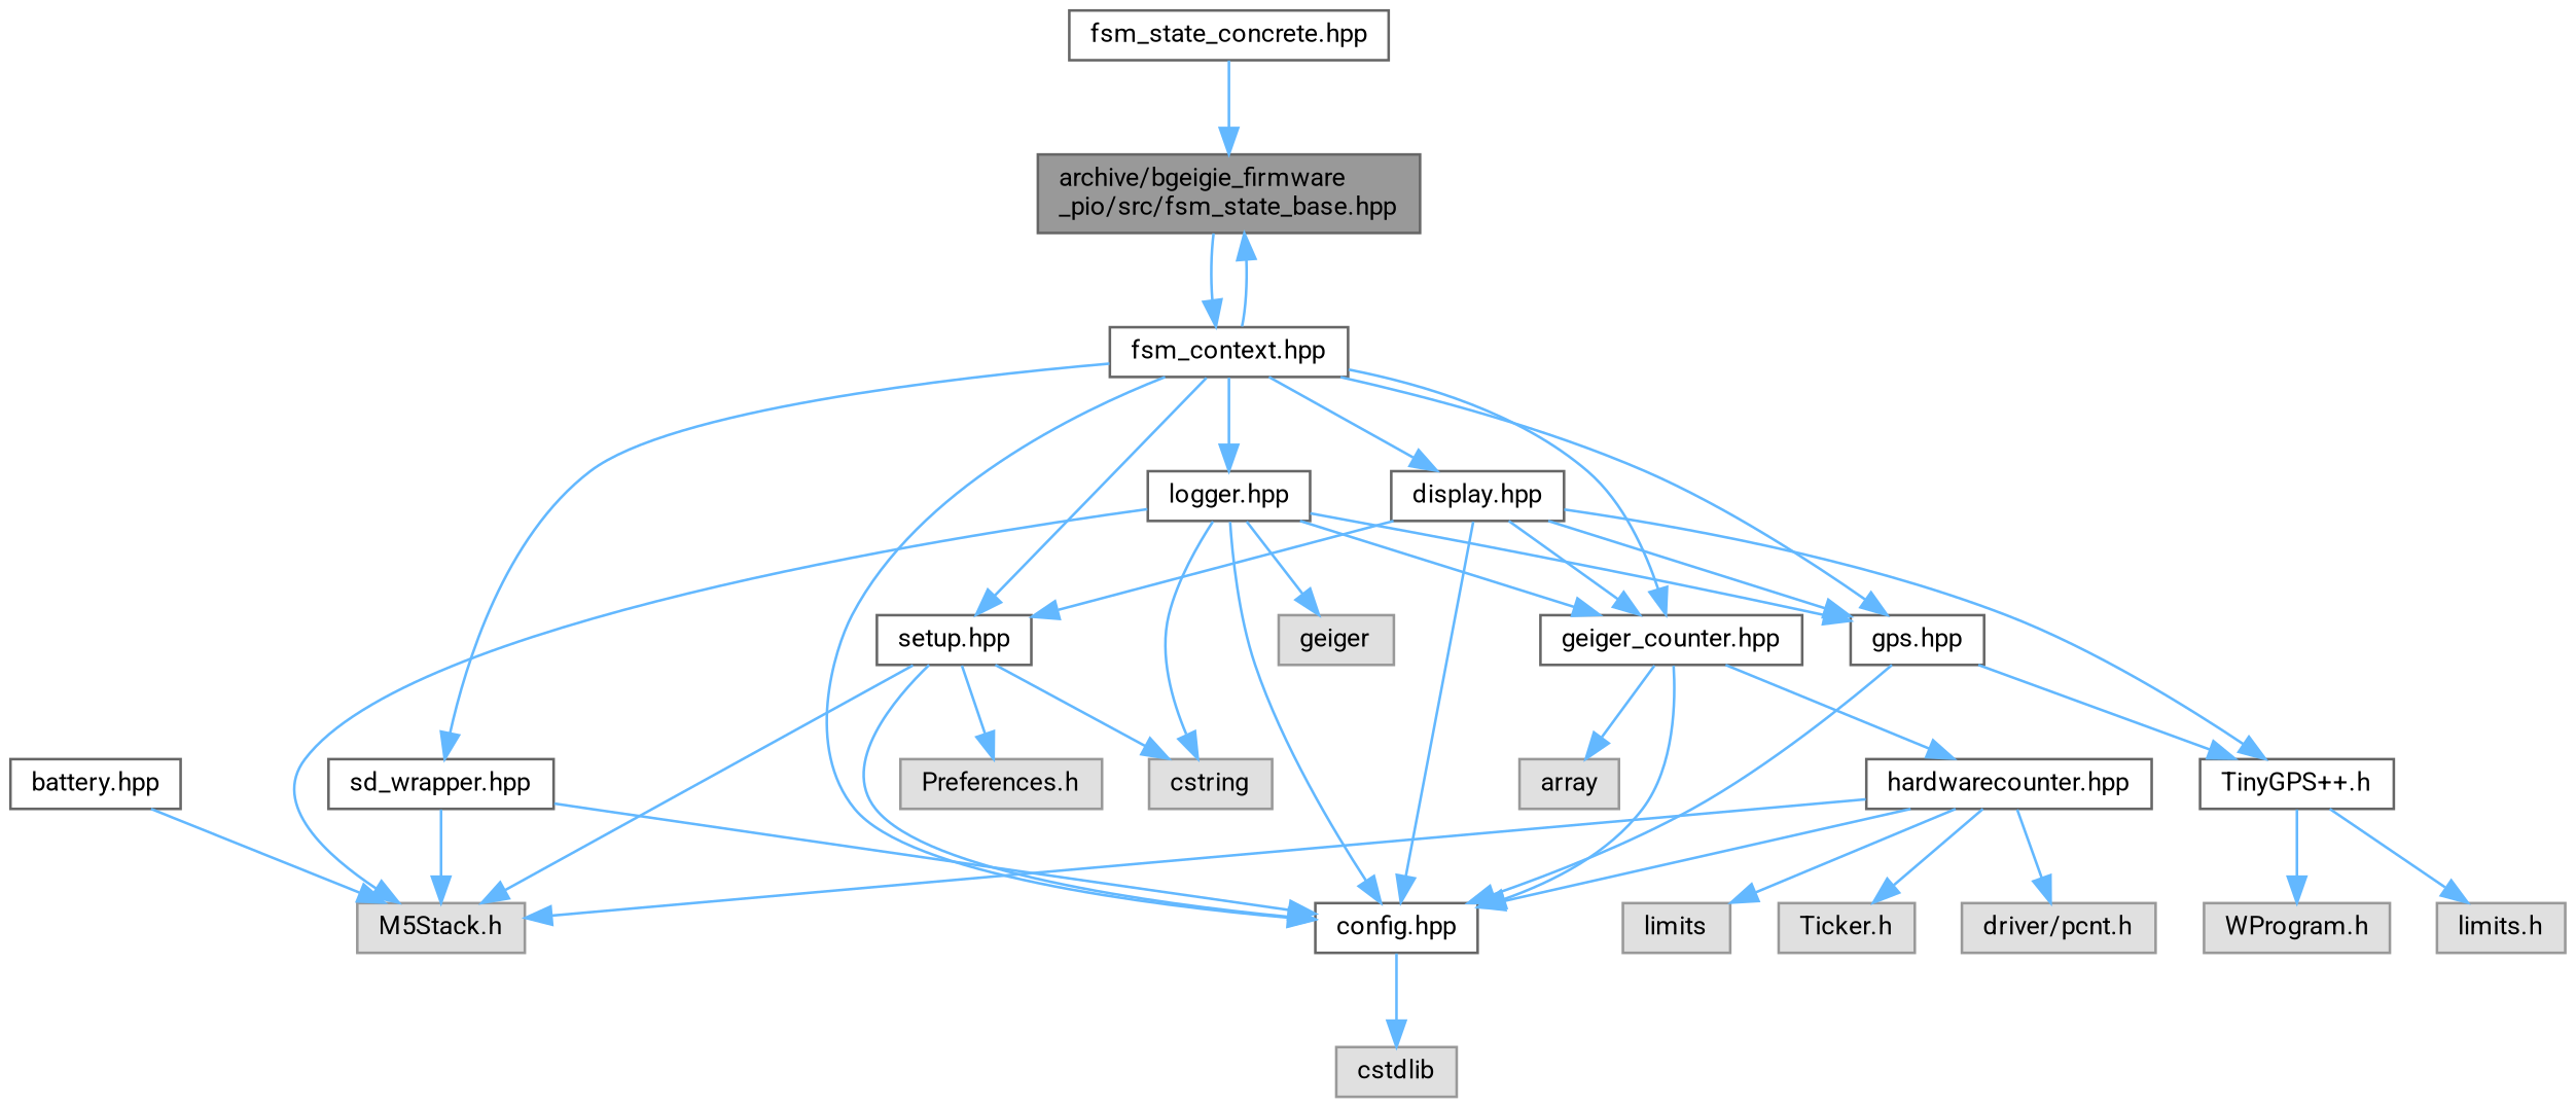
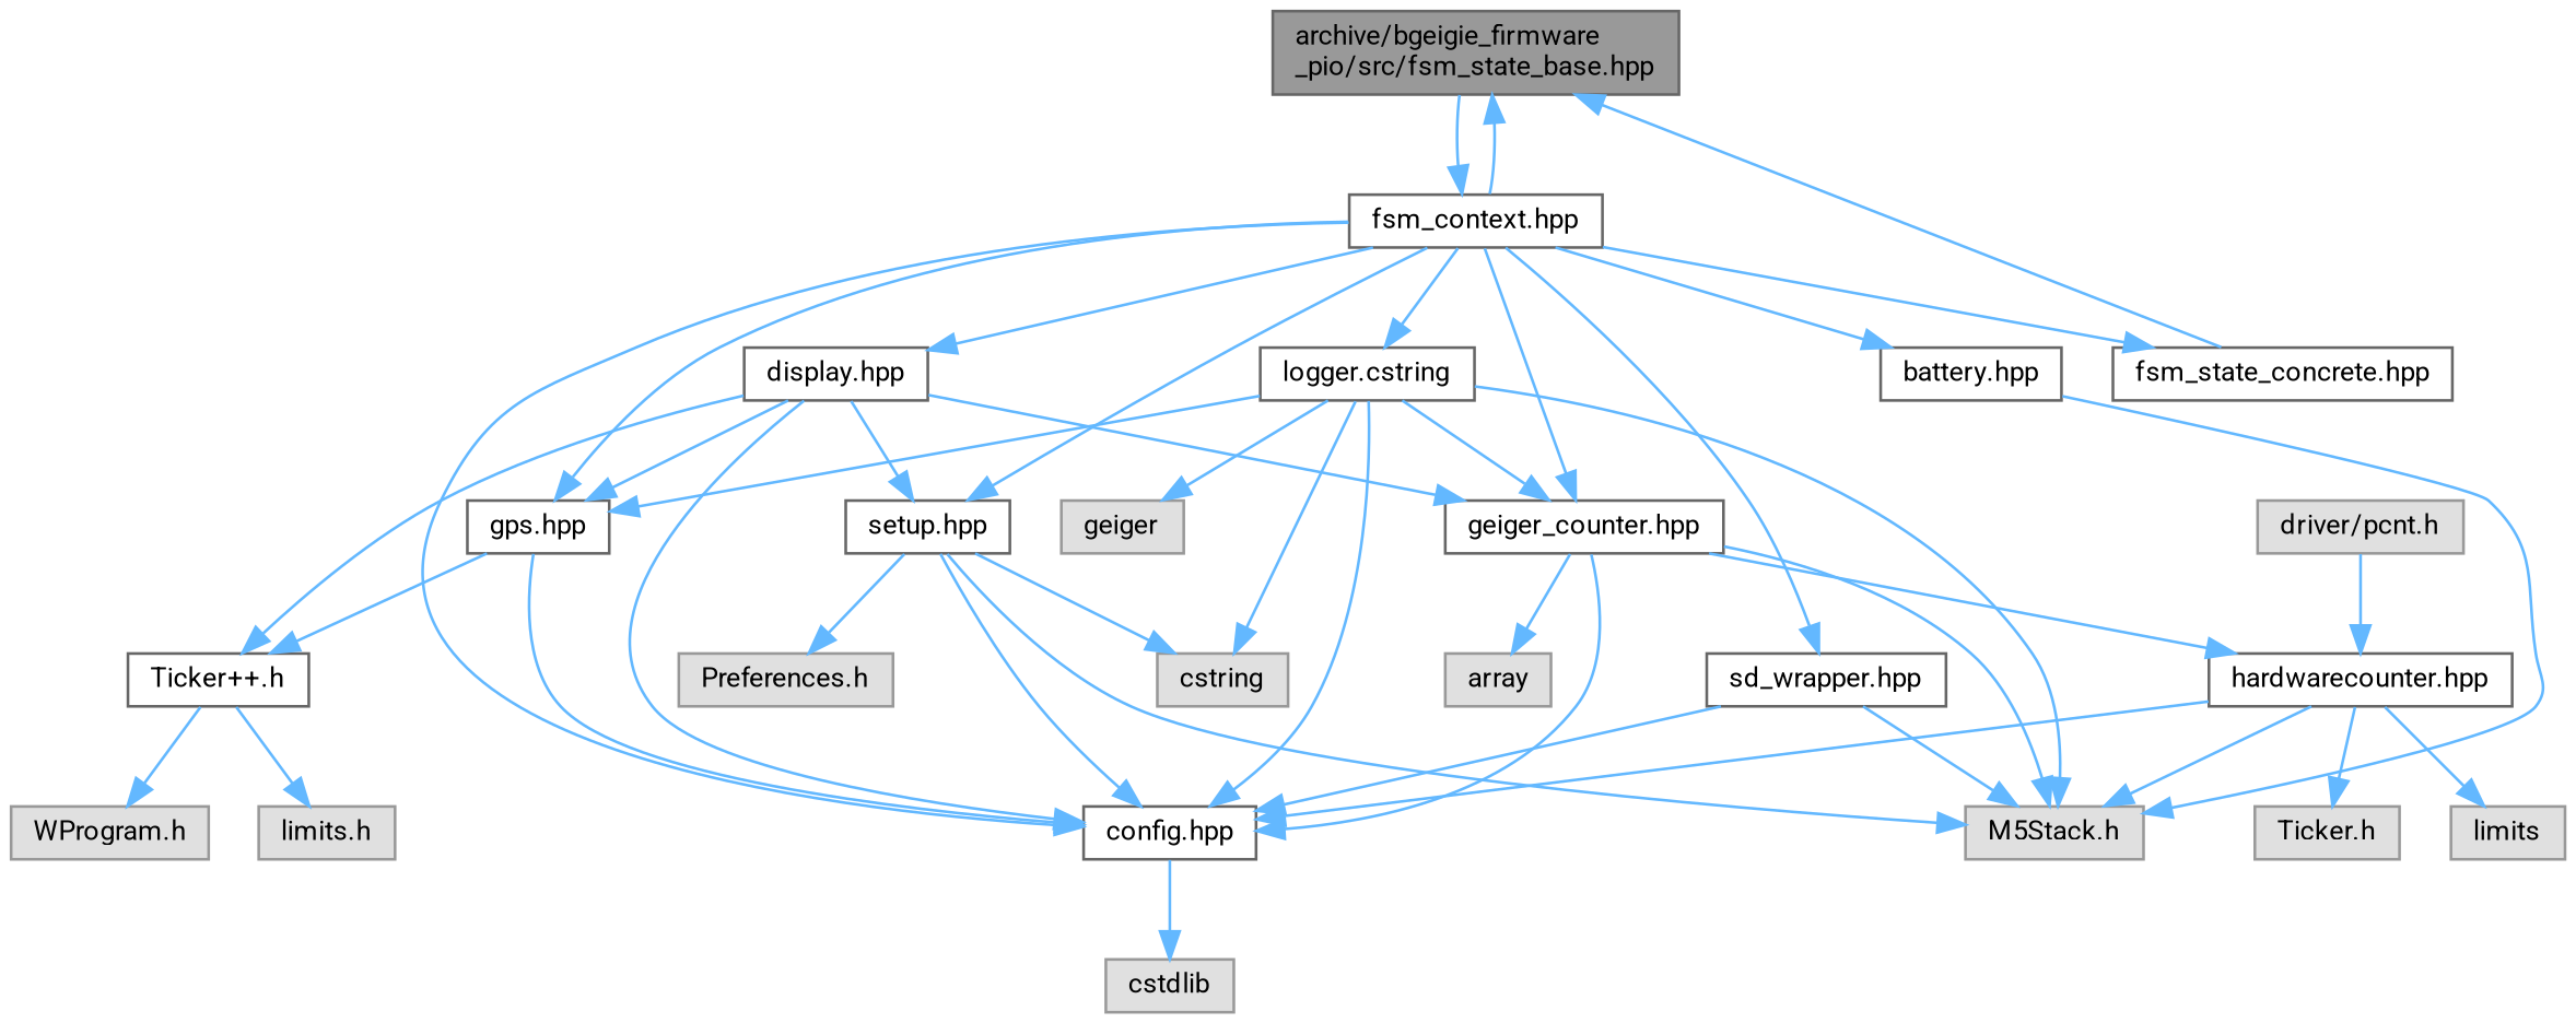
  digraph {
    fontname=Roboto
    node [color=grey40 fillcolor=white fontname=Roboto fontsize=10 shape=box style=filled]
    edge [color=steelblue1 fontname=Roboto fontsize=10 labelfontname=Helvetica labelfontsize=10 style=solid]
    n1 [color=gray40 fillcolor=grey60 fontcolor=black height=0.2 label="archive/bgeigie_firmware\l_pio/src/fsm_state_base.hpp" width=0.4]
    n2 [height=0.2 label="fsm_context.hpp" width=0.4]
    n3 [height=0.2 label="config.hpp" width=0.4]
    n4 [height=0.2 label="battery.hpp" width=0.4]
    n5 [height=0.2 label="geiger_counter.hpp" width=0.4]
    n6 [height=0.2 label="gps.hpp" width=0.4]
    n7 [height=0.2 label="setup.hpp" width=0.4]
    n8 [height=0.2 label="display.hpp" width=0.4]
-   n9 [height=0.2 label="logger.hpp" width=0.4]
+   n9 [height=0.2 label="logger.cstring" width=0.4]
    n10 [height=0.2 label="sd_wrapper.hpp" width=0.4]
    n11 [height=0.2 label="fsm_state_concrete.hpp" width=0.4]
    n12 [color=grey60 fillcolor="#E0E0E0" height=0.2 label=cstdlib width=0.4]
    n13 [color=grey60 fillcolor="#E0E0E0" height=0.2 label="M5Stack.h" width=0.4]
    n14 [color=grey60 fillcolor="#E0E0E0" height=0.2 label=array width=0.4]
    n15 [height=0.2 label="hardwarecounter.hpp" width=0.4]
-   n16 [height=0.2 label="TinyGPS++.h" width=0.4]
+   n16 [height=0.2 label="Ticker++.h" width=0.4]
    n17 [color=grey60 fillcolor="#E0E0E0" height=0.2 label=cstring width=0.4]
    n18 [color=grey60 fillcolor="#E0E0E0" height=0.2 label="Preferences.h" width=0.4]
    n19 [color=grey60 fillcolor="#E0E0E0" height=0.2 label=geiger width=0.4]
    n20 [color=grey60 fillcolor="#E0E0E0" height=0.2 label=limits width=0.4]
    n21 [color=grey60 fillcolor="#E0E0E0" height=0.2 label="Ticker.h" width=0.4]
    n22 [color=grey60 fillcolor="#E0E0E0" height=0.2 label="driver/pcnt.h" width=0.4]
    n23 [color=grey60 fillcolor="#E0E0E0" height=0.2 label="WProgram.h" width=0.4]
    n24 [color=grey60 fillcolor="#E0E0E0" height=0.2 label="limits.h" width=0.4]
    n1 -> n2
    n2 -> n1
    n2 -> n3
+   n2 -> n4
    n2 -> n5
    n2 -> n6
    n2 -> n7
    n2 -> n8
    n2 -> n9
    n2 -> n10
+   n2 -> n11
    n3 -> n12
    n4 -> n13
    n5 -> n3
+   n5 -> n13
    n5 -> n14
    n5 -> n15
    n6 -> n3
    n6 -> n16
    n7 -> n3
    n7 -> n13
    n7 -> n17
    n7 -> n18
    n8 -> n3
    n8 -> n5
    n8 -> n6
    n8 -> n7
    n8 -> n16
    n9 -> n3
    n9 -> n5
    n9 -> n6
    n9 -> n13
    n9 -> n17
    n9 -> n19
    n10 -> n3
    n10 -> n13
    n11 -> n1
    n15 -> n3
    n15 -> n13
    n15 -> n20
    n15 -> n21
-   n15 -> n22
+   n22 -> n15
    n16 -> n23
    n16 -> n24
  }
